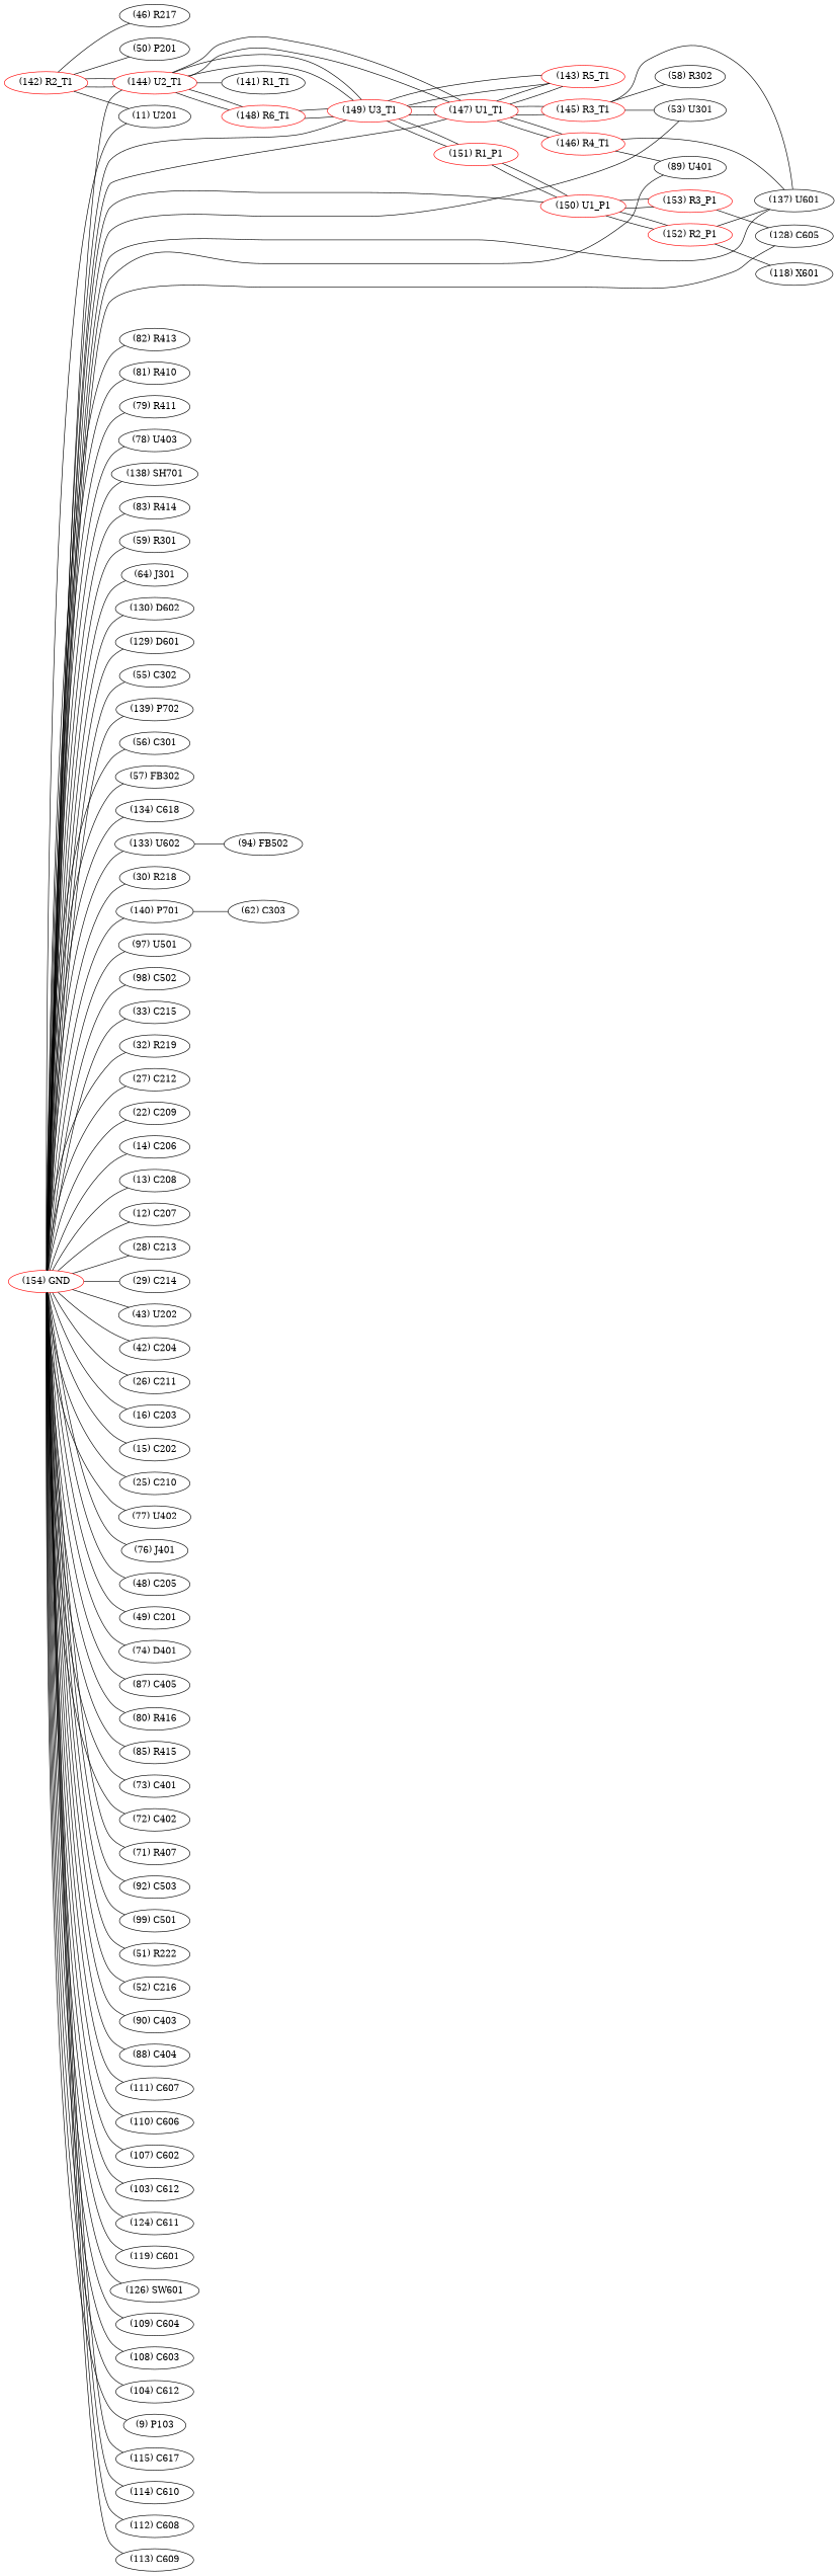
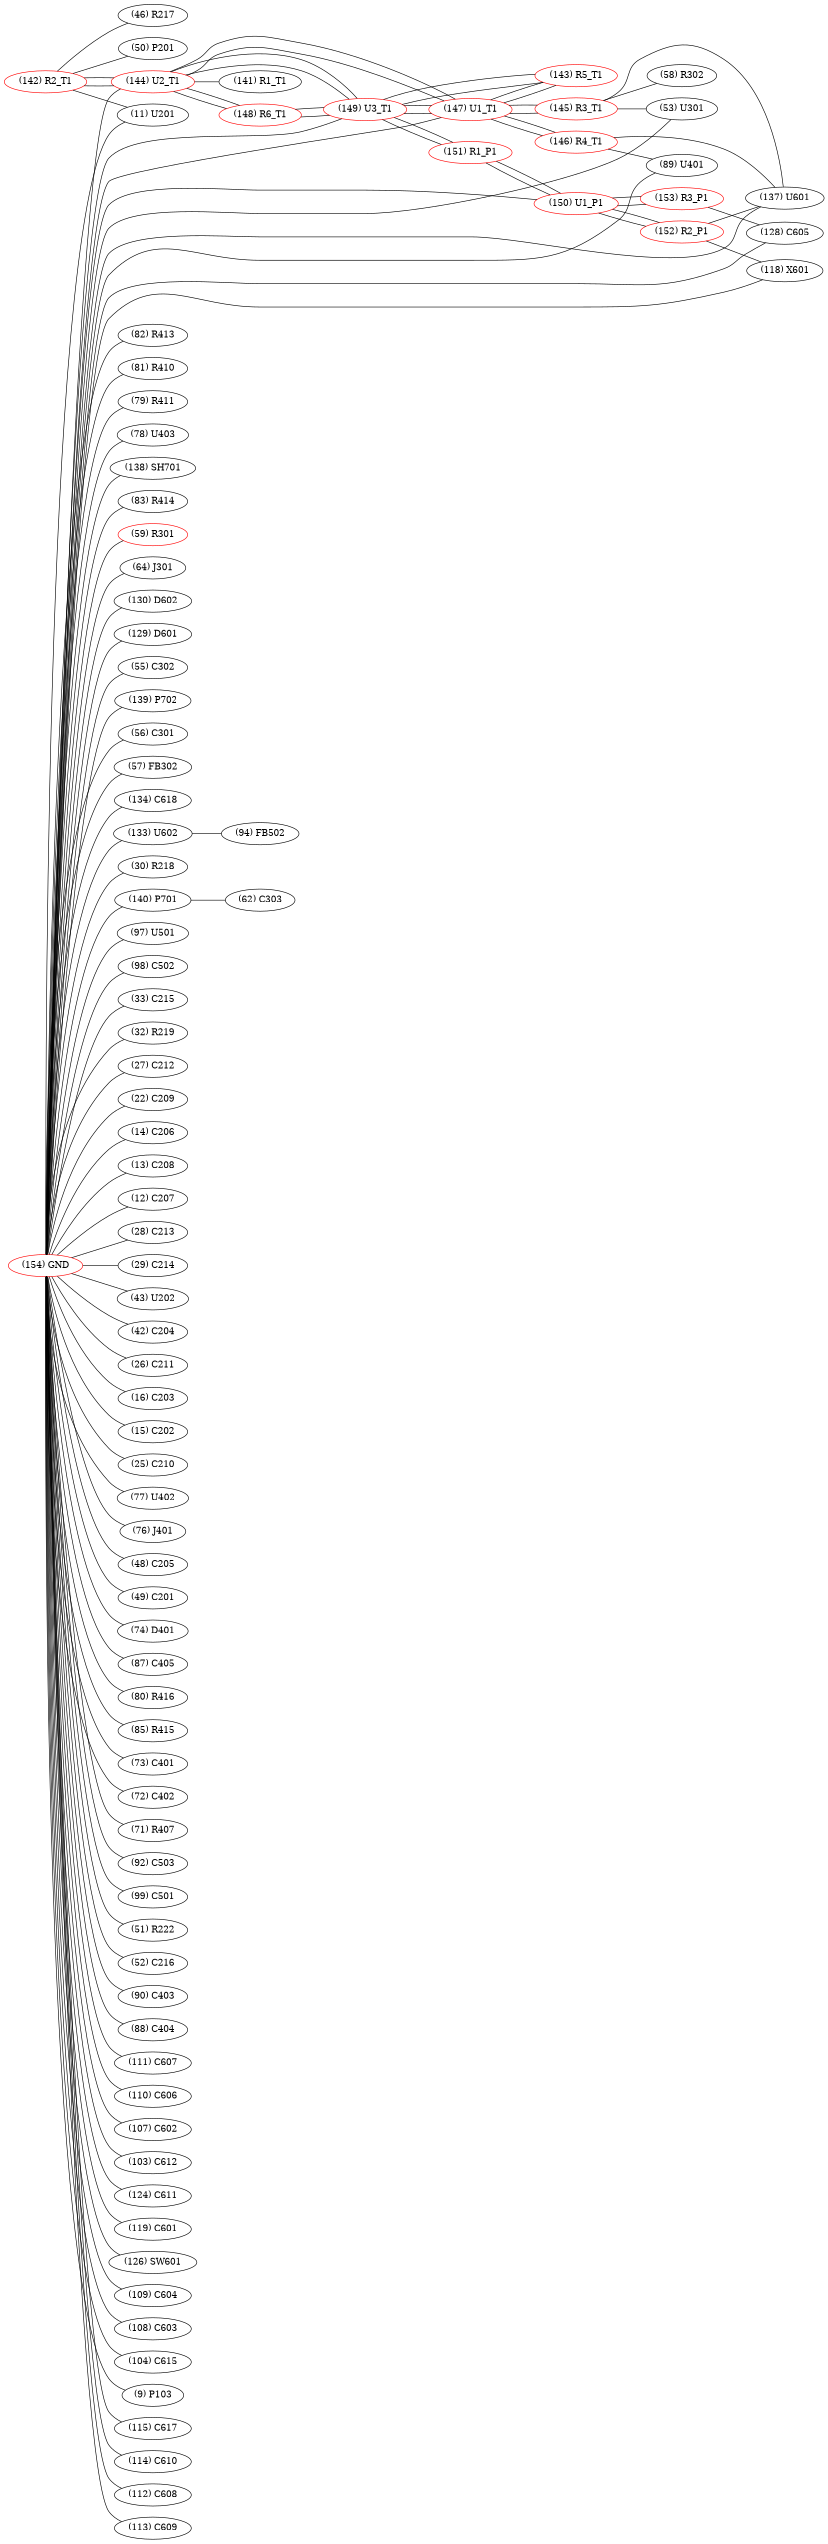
  graph {
    rankdir=LR
    n1 [color=red label="(142) R2_T1"]
    n2 [label="(46) R217"]
    n3 [label="(50) P201"]
    n4 [label="(11) U201"]
    n5 [color=red label="(144) U2_T1"]
    n6 [color=red label="(149) U3_T1"]
    n7 [color=red label="(147) U1_T1"]
    n8 [label="(141) R1_T1"]
    n9 [color=red label="(148) R6_T1"]
    n10 [color=red label="(143) R5_T1"]
    n11 [color=red label="(151) R1_P1"]
    n12 [color=red label="(145) R3_T1"]
    n13 [color=red label="(146) R4_T1"]
    n14 [color=red label="(150) U1_P1"]
    n15 [label="(53) U301"]
    n16 [label="(137) U601"]
    n17 [label="(58) R302"]
    n18 [label="(89) U401"]
    n19 [color=red label="(153) R3_P1"]
    n20 [color=red label="(152) R2_P1"]
    n21 [label="(128) C605"]
    n22 [label="(118) X601"]
    n23 [color=red label="(154) GND"]
    n24 [label="(82) R413"]
    n25 [label="(81) R410"]
    n26 [label="(79) R411"]
    n27 [label="(78) U403"]
    n28 [label="(138) SH701"]
    n29 [label="(83) R414"]
-   n30 [label="(59) R301"]
+   n30 [label="(59) R301" color=red]
    n31 [label="(64) J301"]
    n32 [label="(130) D602"]
    n33 [label="(129) D601"]
    n34 [label="(55) C302"]
    n35 [label="(139) P702"]
    n36 [label="(56) C301"]
    n37 [label="(57) FB302"]
    n38 [label="(134) C618"]
    n39 [label="(133) U602"]
    n40 [label="(30) R218"]
    n41 [label="(140) P701"]
    n42 [label="(97) U501"]
    n43 [label="(98) C502"]
    n44 [label="(33) C215"]
    n45 [label="(32) R219"]
    n46 [label="(27) C212"]
    n47 [label="(22) C209"]
    n48 [label="(14) C206"]
    n49 [label="(13) C208"]
    n50 [label="(12) C207"]
    n51 [label="(28) C213"]
    n52 [label="(29) C214"]
    n53 [label="(43) U202"]
    n54 [label="(42) C204"]
    n55 [label="(26) C211"]
    n56 [label="(16) C203"]
    n57 [label="(15) C202"]
    n58 [label="(25) C210"]
    n59 [label="(77) U402"]
    n60 [label="(76) J401"]
    n61 [label="(48) C205"]
    n62 [label="(49) C201"]
    n63 [label="(74) D401"]
    n64 [label="(87) C405"]
    n65 [label="(80) R416"]
    n66 [label="(85) R415"]
    n67 [label="(73) C401"]
    n68 [label="(72) C402"]
    n69 [label="(71) R407"]
    n70 [label="(92) C503"]
    n71 [label="(99) C501"]
    n72 [label="(51) R222"]
    n73 [label="(52) C216"]
    n74 [label="(90) C403"]
    n75 [label="(88) C404"]
    n76 [label="(111) C607"]
    n77 [label="(110) C606"]
    n78 [label="(107) C602"]
    n79 [label="(103) C612"]
    n80 [label="(124) C611"]
    n81 [label="(119) C601"]
    n82 [label="(126) SW601"]
    n83 [label="(109) C604"]
    n84 [label="(108) C603"]
-   n85 [label="(104) C612"]
+   n85 [label="(104) C615"]
    n86 [label="(9) P103"]
    n87 [label="(115) C617"]
    n88 [label="(114) C610"]
    n89 [label="(112) C608"]
    n90 [label="(113) C609"]
    n91 [label="(62) C303"]
    n92 [label="(94) FB502"]
    n1 -- n2
    n1 -- n3
    n1 -- n4
    n1 -- n5
    n5 -- n1
    n5 -- n6
    n5 -- n7
    n5 -- n8
    n5 -- n9
    n6 -- n5
    n6 -- n7
    n6 -- n9
    n6 -- n10
    n6 -- n11
    n7 -- n5
    n7 -- n6
    n7 -- n10
    n7 -- n12
    n7 -- n13
    n9 -- n5
    n9 -- n6
    n10 -- n6
    n10 -- n7
    n11 -- n6
    n11 -- n14
    n12 -- n7
    n12 -- n15
    n12 -- n16
    n12 -- n17
    n13 -- n7
    n13 -- n16
    n13 -- n18
    n14 -- n11
    n14 -- n19
    n14 -- n20
    n19 -- n14
    n19 -- n21
    n20 -- n14
    n20 -- n16
    n20 -- n22
    n23 -- n4
    n23 -- n5
    n23 -- n6
    n23 -- n7
    n23 -- n14
    n23 -- n15
    n23 -- n16
    n23 -- n18
    n23 -- n21
+   n23 -- n22
    n23 -- n24
    n23 -- n25
    n23 -- n26
    n23 -- n27
    n23 -- n28
    n23 -- n29
    n23 -- n30
    n23 -- n31
    n23 -- n32
    n23 -- n33
    n23 -- n34
    n23 -- n35
    n23 -- n36
    n23 -- n37
    n23 -- n38
    n23 -- n39
    n23 -- n40
    n23 -- n41
    n23 -- n42
    n23 -- n43
    n23 -- n44
    n23 -- n45
    n23 -- n46
    n23 -- n47
    n23 -- n48
    n23 -- n49
    n23 -- n50
    n23 -- n51
    n23 -- n52
    n23 -- n53
    n23 -- n54
    n23 -- n55
    n23 -- n56
    n23 -- n57
    n23 -- n58
    n23 -- n59
    n23 -- n60
    n23 -- n61
    n23 -- n62
    n23 -- n63
    n23 -- n64
    n23 -- n65
    n23 -- n66
    n23 -- n67
    n23 -- n68
    n23 -- n69
    n23 -- n70
    n23 -- n71
    n23 -- n72
    n23 -- n73
    n23 -- n74
    n23 -- n75
    n23 -- n76
    n23 -- n77
    n23 -- n78
    n23 -- n79
    n23 -- n80
    n23 -- n81
    n23 -- n82
    n23 -- n83
    n23 -- n84
    n23 -- n85
    n23 -- n86
    n23 -- n87
    n23 -- n88
    n23 -- n89
    n23 -- n90
    n39 -- n92
    n41 -- n91
  }
